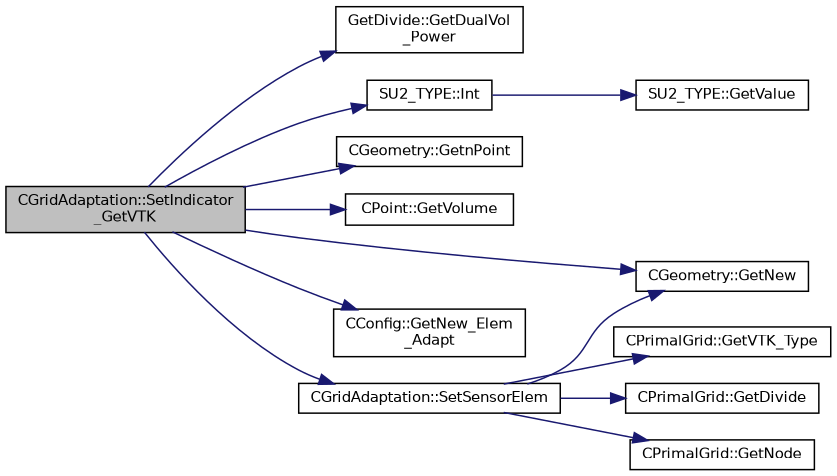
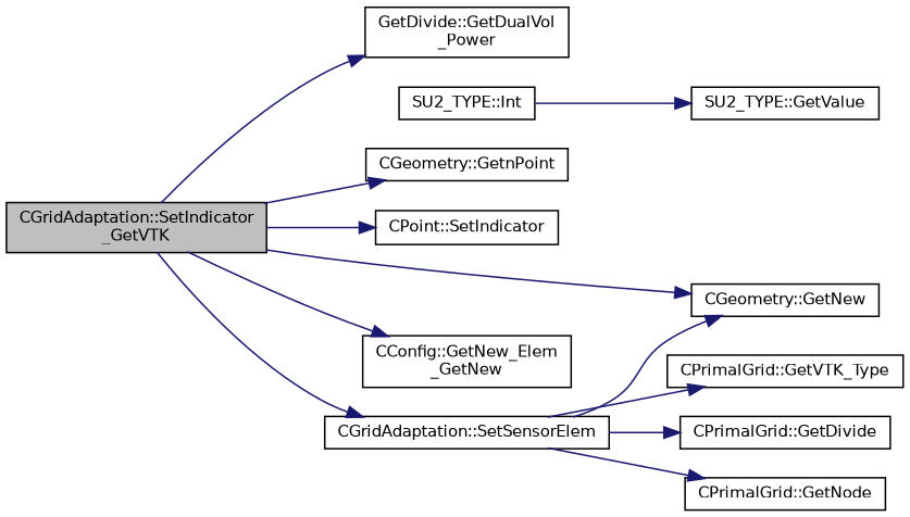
  digraph {
    rankdir=LR
    node [color=black fillcolor=white fontname=Helvetica fontsize=10 shape=record style=filled]
    edge [color=midnightblue fontname=Helvetica fontsize=10 labelfontname=Helvetica labelfontsize=10 style=solid]
    n1 [fillcolor=grey75 fontcolor=black height=0.2 label="CGridAdaptation::SetIndicator\l_GetVTK" width=0.4]
    n2 [height=0.2 label="GetDivide::GetDualVol\l_Power" width=0.4]
    n3 [height=0.2 label="CGeometry::GetNew" width=0.4]
    n4 [height=0.2 label="CGeometry::GetnPoint" width=0.4]
-   n5 [height=0.2 label="CPoint::GetVolume" width=0.4]
+   n5 [height=0.2 label="CPoint::SetIndicator" width=0.4]
    n6 [height=0.2 label="SU2_TYPE::Int" width=0.4]
-   n7 [height=0.2 label="CConfig::GetNew_Elem\l_Adapt" width=0.4]
+   n7 [height=0.2 label="CConfig::GetNew_Elem\l_GetNew" width=0.4]
    n8 [height=0.2 label="CGridAdaptation::SetSensorElem" width=0.4]
    n9 [height=0.2 label="SU2_TYPE::GetValue" width=0.4]
    n10 [height=0.2 label="CPrimalGrid::GetNode" width=0.4]
    n11 [height=0.2 label="CPrimalGrid::GetVTK_Type" width=0.4]
    n12 [height=0.2 label="CPrimalGrid::GetDivide" width=0.4]
    n1 -> n2
    n1 -> n3
    n1 -> n4
    n1 -> n5
-   n1 -> n6
    n1 -> n7
    n1 -> n8
    n6 -> n9
    n8 -> n3
    n8 -> n10
    n8 -> n11
    n8 -> n12
  }
